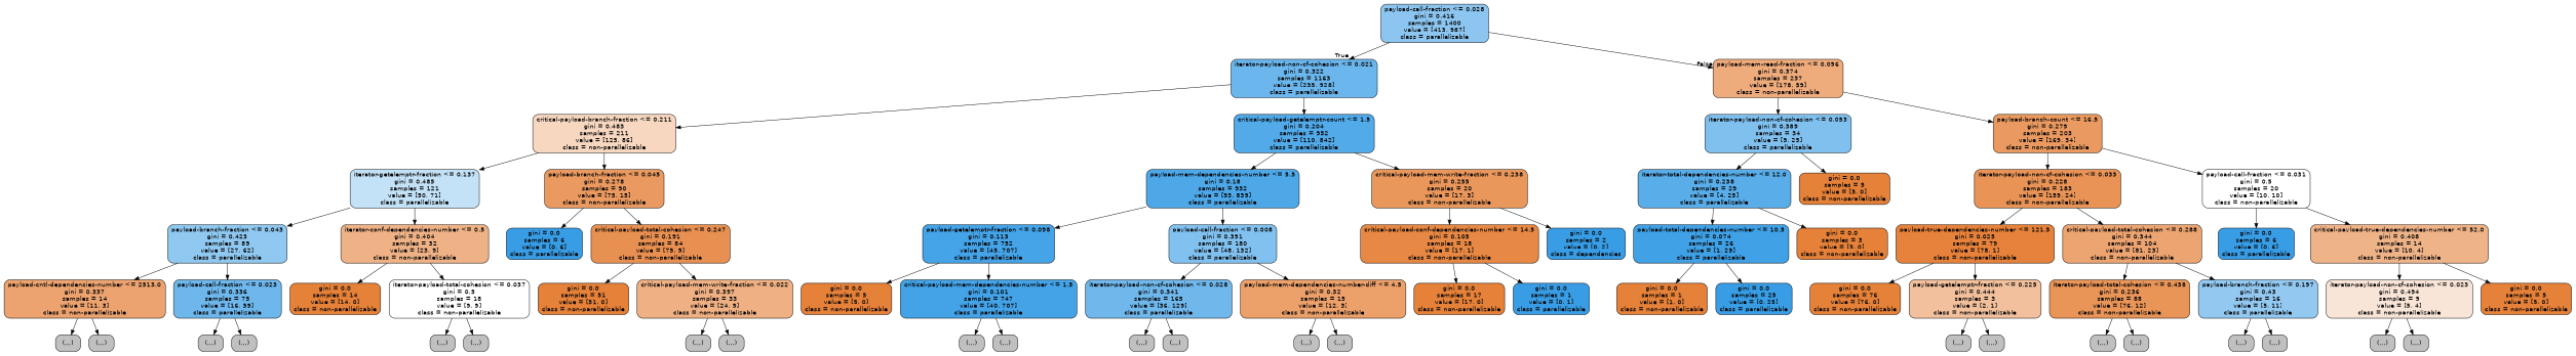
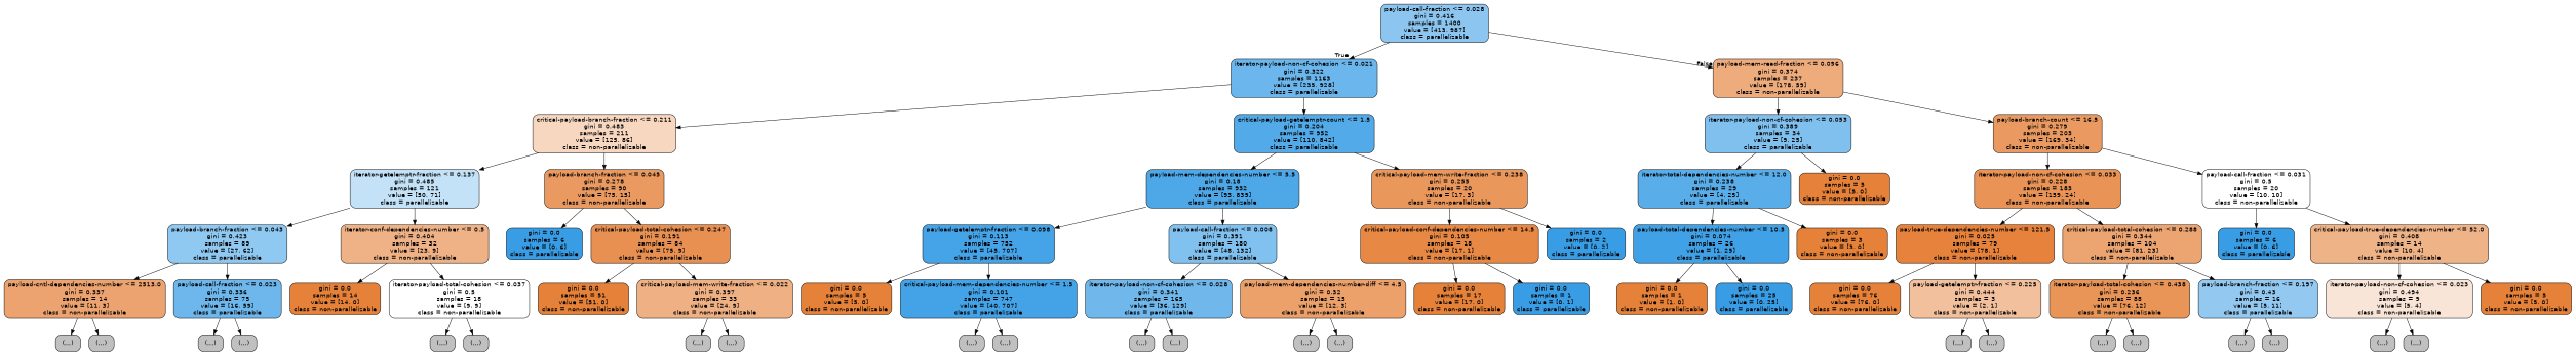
  digraph {
    node [color=black fillcolor="#C0C0C0" fontname=helvetica shape=box style="filled, rounded"]
    edge [fontname=helvetica]
    n1 [fillcolor="#399de594" label="payload-call-fraction <= 0.028\ngini = 0.416\nsamples = 1400\nvalue = [413, 987]\nclass = parallelizable"]
    n2 [fillcolor="#399de5be" label="iterator-payload-non-cf-cohesion <= 0.021\ngini = 0.322\nsamples = 1163\nvalue = [235, 928]\nclass = parallelizable"]
    n3 [fillcolor="#e58139aa" label="payload-mem-read-fraction <= 0.096\ngini = 0.374\nsamples = 237\nvalue = [178, 59]\nclass = non-parallelizable"]
    n4 [fillcolor="#e5813950" label="critical-payload-branch-fraction <= 0.211\ngini = 0.483\nsamples = 211\nvalue = [125, 86]\nclass = non-parallelizable"]
    n5 [fillcolor="#399de5de" label="critical-payload-getelemptr-count <= 1.5\ngini = 0.204\nsamples = 952\nvalue = [110, 842]\nclass = parallelizable"]
    n6 [fillcolor="#399de54b" label="iterator-getelemptr-fraction <= 0.137\ngini = 0.485\nsamples = 121\nvalue = [50, 71]\nclass = parallelizable"]
    n7 [fillcolor="#e58139cc" label="payload-branch-fraction <= 0.045\ngini = 0.278\nsamples = 90\nvalue = [75, 15]\nclass = non-parallelizable"]
    n8 [fillcolor="#399de590" label="payload-branch-fraction <= 0.043\ngini = 0.423\nsamples = 89\nvalue = [27, 62]\nclass = parallelizable"]
    n9 [fillcolor="#e581399b" label="iterator-conf-dependencies-number <= 0.5\ngini = 0.404\nsamples = 32\nvalue = [23, 9]\nclass = non-parallelizable"]
    n10 [fillcolor="#e58139b9" label="payload-cntl-dependencies-number <= 2513.0\ngini = 0.337\nsamples = 14\nvalue = [11, 3]\nclass = non-parallelizable"]
    n11 [fillcolor="#399de5ba" label="payload-call-fraction <= 0.023\ngini = 0.336\nsamples = 75\nvalue = [16, 59]\nclass = parallelizable"]
    n12 [label="(...)"]
    n13 [label="(...)"]
    n14 [label="(...)"]
    n15 [label="(...)"]
    n16 [fillcolor="#e58139ff" label="gini = 0.0\nsamples = 14\nvalue = [14, 0]\nclass = non-parallelizable"]
    n17 [fillcolor="#e5813900" label="iterator-payload-total-cohesion <= 0.037\ngini = 0.5\nsamples = 18\nvalue = [9, 9]\nclass = non-parallelizable"]
    n18 [label="(...)"]
    n19 [label="(...)"]
    n20 [fillcolor="#399de5ff" label="gini = 0.0\nsamples = 6\nvalue = [0, 6]\nclass = parallelizable"]
    n21 [fillcolor="#e58139e0" label="critical-payload-total-cohesion <= 0.247\ngini = 0.191\nsamples = 84\nvalue = [75, 9]\nclass = non-parallelizable"]
    n22 [fillcolor="#e58139ff" label="gini = 0.0\nsamples = 51\nvalue = [51, 0]\nclass = non-parallelizable"]
    n23 [fillcolor="#e581399f" label="critical-payload-mem-write-fraction <= 0.022\ngini = 0.397\nsamples = 33\nvalue = [24, 9]\nclass = non-parallelizable"]
    n24 [label="(...)"]
    n25 [label="(...)"]
    n26 [fillcolor="#399de5e3" label="payload-mem-dependencies-number <= 5.5\ngini = 0.18\nsamples = 932\nvalue = [93, 839]\nclass = parallelizable"]
    n27 [fillcolor="#e58139d2" label="critical-payload-mem-write-fraction <= 0.238\ngini = 0.255\nsamples = 20\nvalue = [17, 3]\nclass = non-parallelizable"]
    n28 [fillcolor="#399de5ef" label="payload-getelemptr-fraction <= 0.098\ngini = 0.113\nsamples = 752\nvalue = [45, 707]\nclass = parallelizable"]
    n29 [fillcolor="#399de5a2" label="payload-call-fraction <= 0.008\ngini = 0.391\nsamples = 180\nvalue = [48, 132]\nclass = parallelizable"]
    n30 [fillcolor="#e58139ff" label="gini = 0.0\nsamples = 5\nvalue = [5, 0]\nclass = non-parallelizable"]
    n31 [fillcolor="#399de5f1" label="critical-payload-mem-dependencies-number <= 1.5\ngini = 0.101\nsamples = 747\nvalue = [40, 707]\nclass = parallelizable"]
    n32 [label="(...)"]
    n33 [label="(...)"]
    n34 [fillcolor="#399de5b8" label="iterator-payload-non-cf-cohesion <= 0.028\ngini = 0.341\nsamples = 165\nvalue = [36, 129]\nclass = parallelizable"]
    n35 [fillcolor="#e58139bf" label="payload-mem-dependencies-number-diff <= 4.5\ngini = 0.32\nsamples = 15\nvalue = [12, 3]\nclass = non-parallelizable"]
    n36 [label="(...)"]
    n37 [label="(...)"]
    n38 [label="(...)"]
    n39 [label="(...)"]
    n40 [fillcolor="#e58139f0" label="critical-payload-conf-dependencies-number <= 14.5\ngini = 0.105\nsamples = 18\nvalue = [17, 1]\nclass = non-parallelizable"]
-   n41 [fillcolor="#399de5ff" label="gini = 0.0\nsamples = 2\nvalue = [0, 2]\nclass = dependencies"]
+   n41 [fillcolor="#399de5ff" label="gini = 0.0\nsamples = 2\nvalue = [0, 2]\nclass = parallelizable"]
    n42 [fillcolor="#e58139ff" label="gini = 0.0\nsamples = 17\nvalue = [17, 0]\nclass = non-parallelizable"]
    n43 [fillcolor="#399de5ff" label="gini = 0.0\nsamples = 1\nvalue = [0, 1]\nclass = parallelizable"]
    n44 [fillcolor="#399de5a3" label="iterator-payload-non-cf-cohesion <= 0.053\ngini = 0.389\nsamples = 34\nvalue = [9, 25]\nclass = parallelizable"]
    n45 [fillcolor="#e58139cc" label="payload-branch-count <= 16.5\ngini = 0.279\nsamples = 203\nvalue = [169, 34]\nclass = non-parallelizable"]
    n46 [fillcolor="#399de5d6" label="iterator-total-dependencies-number <= 12.0\ngini = 0.238\nsamples = 29\nvalue = [4, 25]\nclass = parallelizable"]
    n47 [fillcolor="#e58139ff" label="gini = 0.0\nsamples = 5\nvalue = [5, 0]\nclass = non-parallelizable"]
    n48 [fillcolor="#399de5f5" label="payload-total-dependencies-number <= 10.5\ngini = 0.074\nsamples = 26\nvalue = [1, 25]\nclass = parallelizable"]
    n49 [fillcolor="#e58139ff" label="gini = 0.0\nsamples = 3\nvalue = [3, 0]\nclass = non-parallelizable"]
    n50 [fillcolor="#e58139ff" label="gini = 0.0\nsamples = 1\nvalue = [1, 0]\nclass = non-parallelizable"]
    n51 [fillcolor="#399de5ff" label="gini = 0.0\nsamples = 25\nvalue = [0, 25]\nclass = parallelizable"]
    n52 [fillcolor="#e58139d9" label="iterator-payload-non-cf-cohesion <= 0.033\ngini = 0.228\nsamples = 183\nvalue = [159, 24]\nclass = non-parallelizable"]
    n53 [fillcolor="#e5813900" label="payload-call-fraction <= 0.031\ngini = 0.5\nsamples = 20\nvalue = [10, 10]\nclass = non-parallelizable"]
    n54 [fillcolor="#e58139fc" label="payload-true-dependencies-number <= 121.5\ngini = 0.025\nsamples = 79\nvalue = [78, 1]\nclass = non-parallelizable"]
    n55 [fillcolor="#e58139b7" label="critical-payload-total-cohesion <= 0.288\ngini = 0.344\nsamples = 104\nvalue = [81, 23]\nclass = non-parallelizable"]
    n56 [fillcolor="#e58139ff" label="gini = 0.0\nsamples = 76\nvalue = [76, 0]\nclass = non-parallelizable"]
    n57 [fillcolor="#e581397f" label="payload-getelemptr-fraction <= 0.225\ngini = 0.444\nsamples = 3\nvalue = [2, 1]\nclass = non-parallelizable"]
    n58 [label="(...)"]
    n59 [label="(...)"]
    n60 [fillcolor="#e58139d7" label="iterator-payload-total-cohesion <= 0.438\ngini = 0.236\nsamples = 88\nvalue = [76, 12]\nclass = non-parallelizable"]
    n61 [fillcolor="#399de58b" label="payload-branch-fraction <= 0.197\ngini = 0.43\nsamples = 16\nvalue = [5, 11]\nclass = parallelizable"]
    n62 [label="(...)"]
    n63 [label="(...)"]
    n64 [label="(...)"]
    n65 [label="(...)"]
    n66 [fillcolor="#399de5ff" label="gini = 0.0\nsamples = 6\nvalue = [0, 6]\nclass = parallelizable"]
    n67 [fillcolor="#e5813999" label="critical-payload-true-dependencies-number <= 52.0\ngini = 0.408\nsamples = 14\nvalue = [10, 4]\nclass = non-parallelizable"]
    n68 [fillcolor="#e5813933" label="iterator-payload-non-cf-cohesion <= 0.023\ngini = 0.494\nsamples = 9\nvalue = [5, 4]\nclass = non-parallelizable"]
    n69 [fillcolor="#e58139ff" label="gini = 0.0\nsamples = 5\nvalue = [5, 0]\nclass = non-parallelizable"]
    n70 [label="(...)"]
    n71 [label="(...)"]
    n1 -> n2 [headlabel=True labelangle=45 labeldistance=2.5]
    n1 -> n3 [headlabel=False labelangle=-45 labeldistance=2.5]
    n2 -> n4
    n2 -> n5
    n3 -> n44
    n3 -> n45
    n4 -> n6
    n4 -> n7
    n5 -> n26
    n5 -> n27
    n6 -> n8
    n6 -> n9
    n7 -> n20
    n7 -> n21
    n8 -> n10
    n8 -> n11
    n9 -> n16
    n9 -> n17
    n10 -> n12
    n10 -> n13
    n11 -> n14
    n11 -> n15
    n17 -> n18
    n17 -> n19
    n21 -> n22
    n21 -> n23
    n23 -> n24
    n23 -> n25
    n26 -> n28
    n26 -> n29
    n27 -> n40
    n27 -> n41
    n28 -> n30
    n28 -> n31
    n29 -> n34
    n29 -> n35
    n31 -> n32
    n31 -> n33
    n34 -> n36
    n34 -> n37
    n35 -> n38
    n35 -> n39
    n40 -> n42
    n40 -> n43
    n44 -> n46
    n44 -> n47
    n45 -> n52
    n45 -> n53
    n46 -> n48
    n46 -> n49
    n48 -> n50
    n48 -> n51
    n52 -> n54
    n52 -> n55
    n53 -> n66
    n53 -> n67
    n54 -> n56
    n54 -> n57
    n55 -> n60
    n55 -> n61
    n57 -> n58
    n57 -> n59
    n60 -> n62
    n60 -> n63
    n61 -> n64
    n61 -> n65
    n67 -> n68
    n67 -> n69
    n68 -> n70
    n68 -> n71
  }
